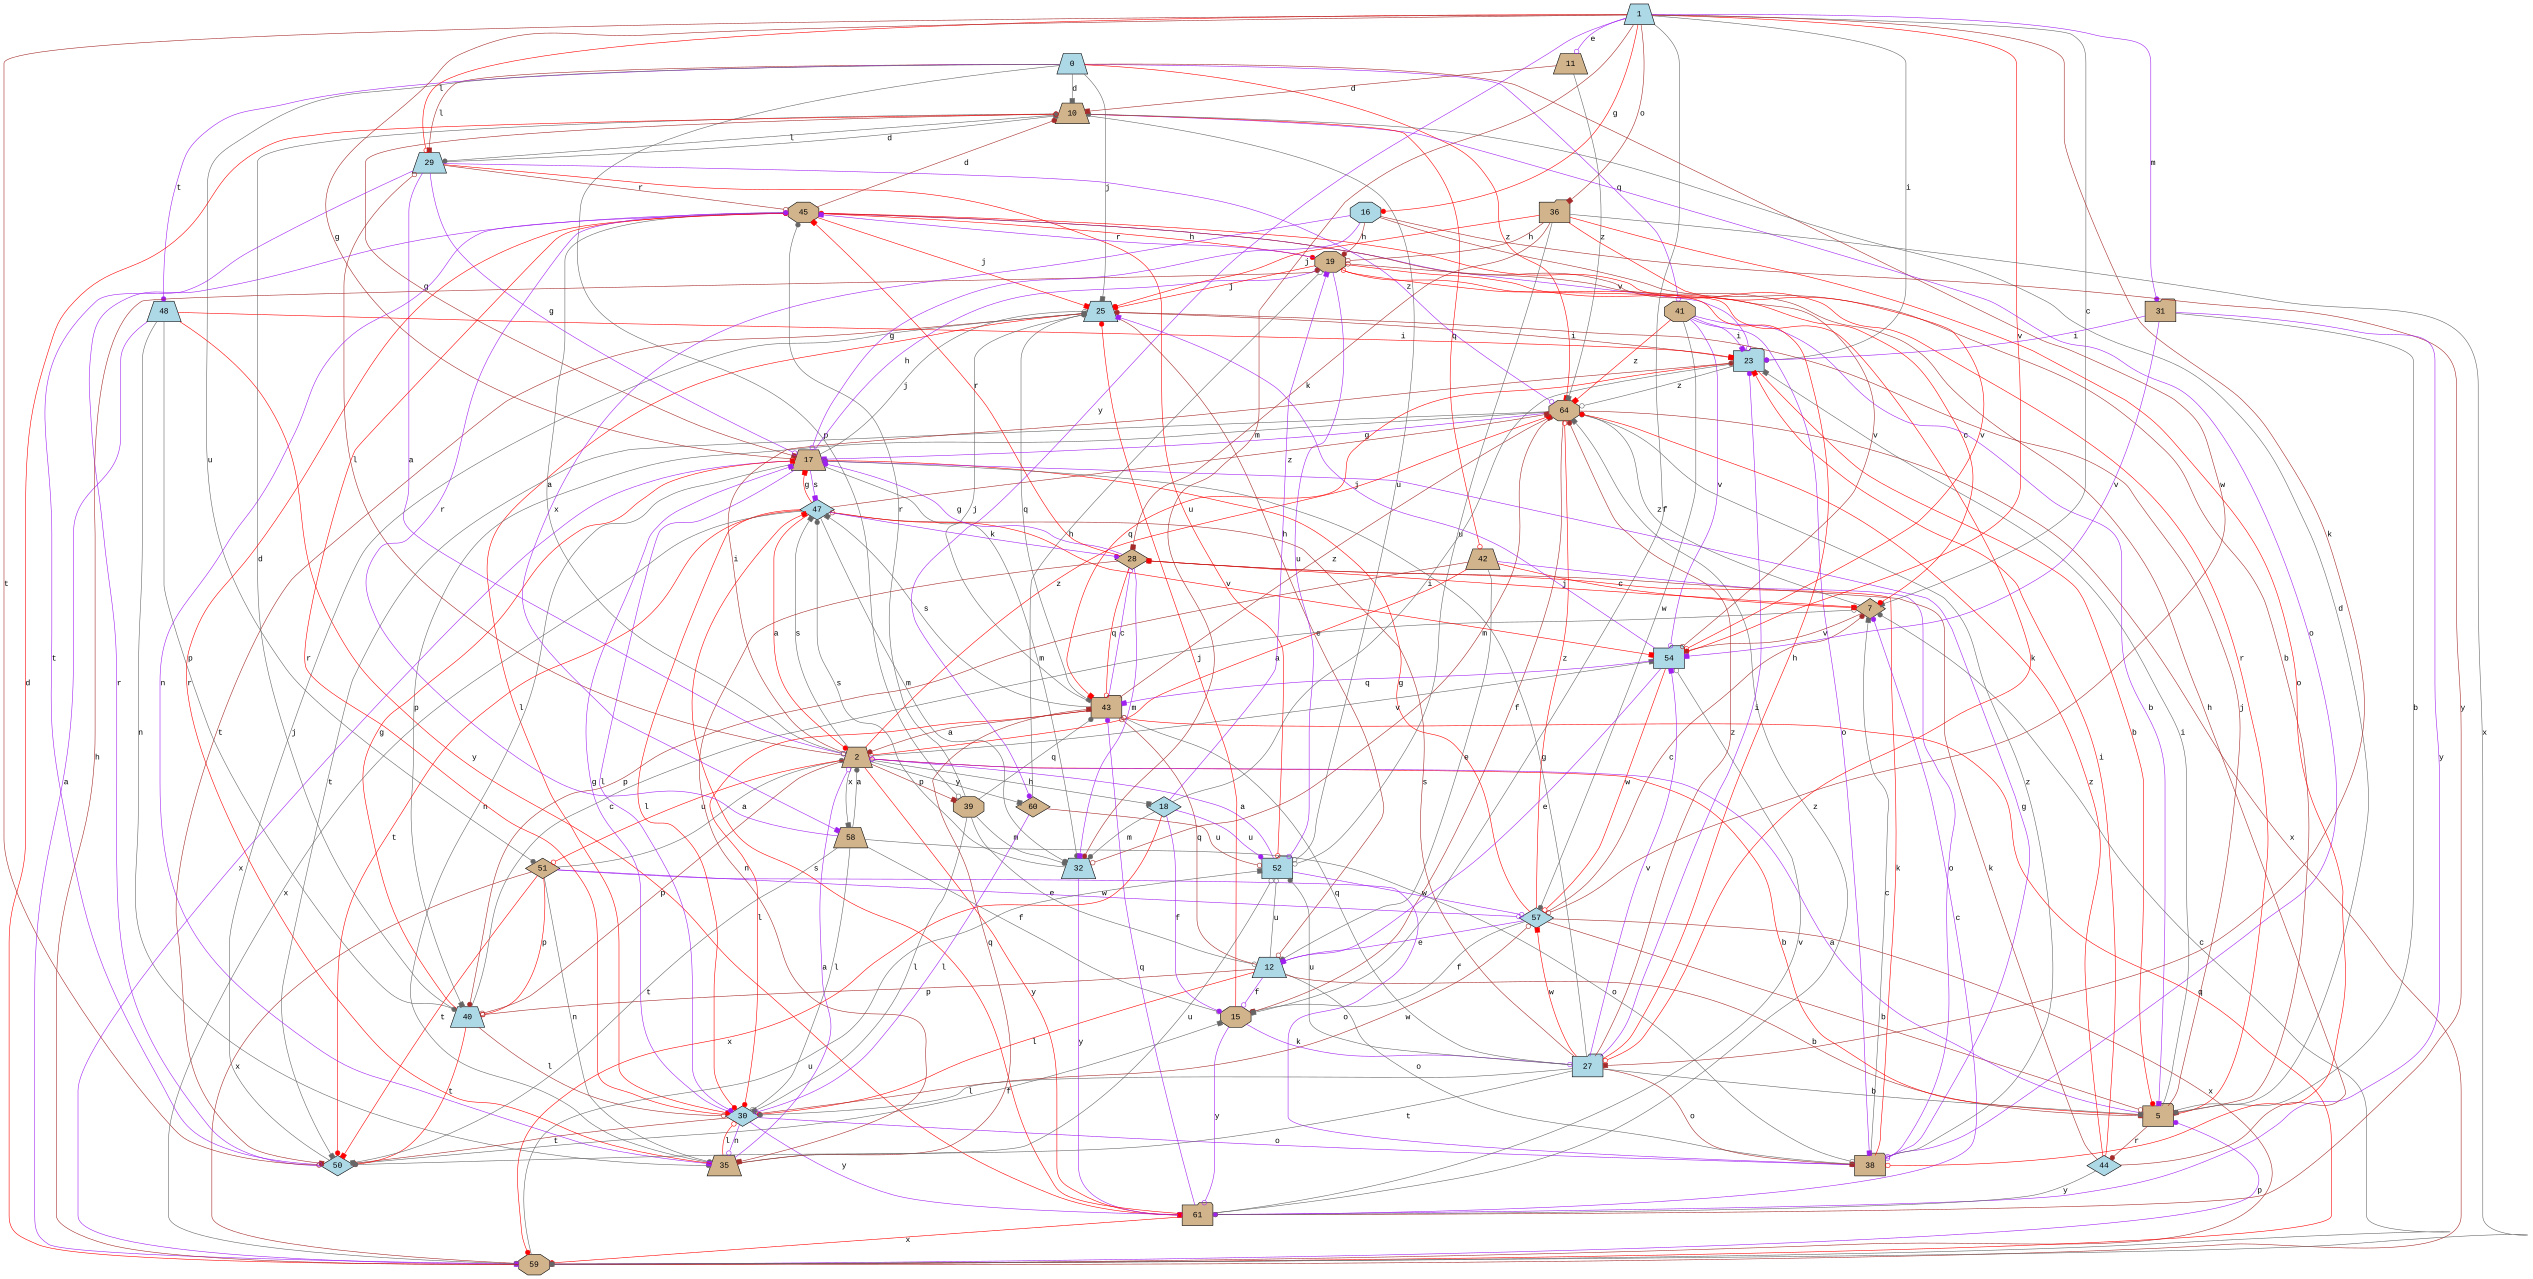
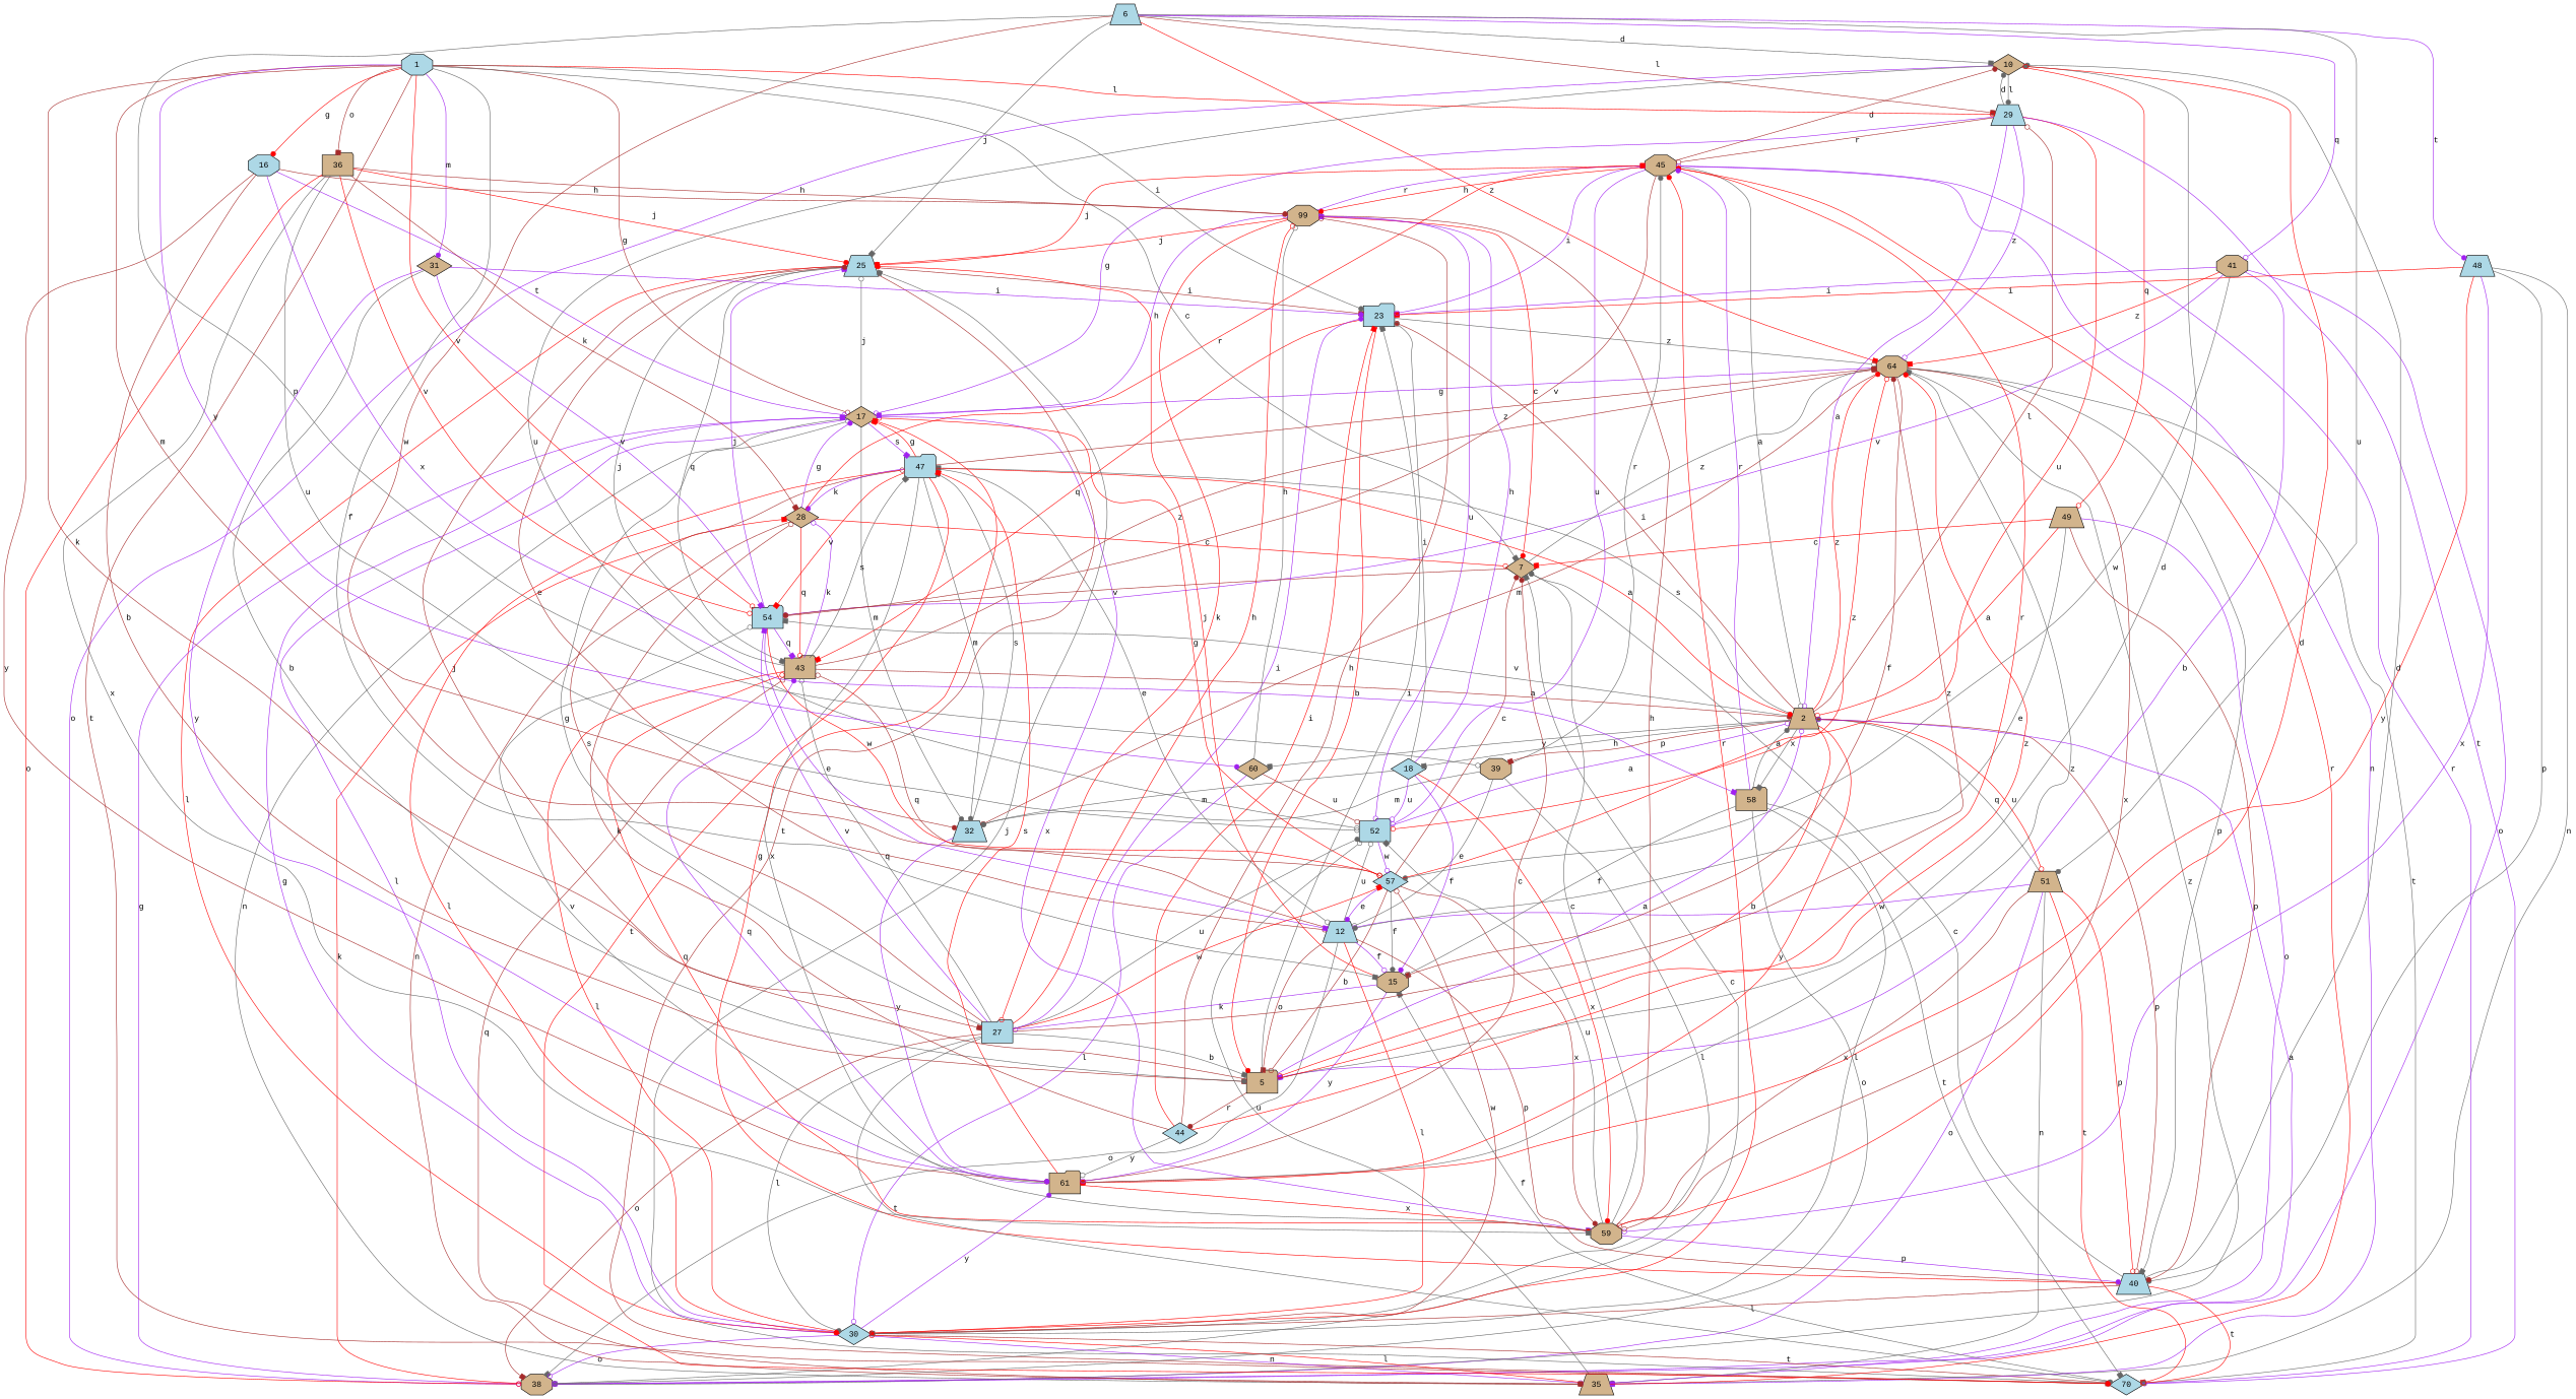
  strict digraph {
    fontname="Liberation Mono"
    node [fillcolor=tan fontname="Liberation Mono" shape=trapezium style=filled]
    edge [arrowhead=odot color=gray40 fontname="Liberation Mono"]
-   0 [fillcolor=lightblue]
-   10
+   0 [fillcolor=lightblue label=6]
+   10 [shape=diamond]
    25 [fillcolor=lightblue]
    29 [fillcolor=lightblue]
    39 [shape=octagon]
    41 [shape=octagon]
    48 [fillcolor=lightblue]
-   51 [shape=diamond]
+   51
    57 [fillcolor=lightblue shape=diamond]
    64 [shape=octagon]
-   17
-   38 [shape=folder]
-   42
+   17 [shape=diamond]
+   38 [shape=octagon]
+   42 [label=49]
    52 [fillcolor=lightblue shape=folder]
    23 [fillcolor=lightblue shape=folder]
-   50 [fillcolor=lightblue shape=diamond]
+   50 [fillcolor=lightblue shape=diamond label=70]
    12 [fillcolor=lightblue]
    30 [fillcolor=lightblue shape=diamond]
    43 [shape=folder]
    2
    45 [shape=octagon]
    32 [fillcolor=lightblue]
    54 [fillcolor=lightblue shape=folder]
    5 [shape=folder]
    40 [fillcolor=lightblue]
    61 [shape=folder]
    35
    59 [shape=octagon]
    7 [shape=diamond]
    15 [shape=octagon]
-   1 [fillcolor=lightblue]
-   11
+   1 [fillcolor=lightblue shape=octagon]
    16 [fillcolor=lightblue shape=octagon]
    27 [fillcolor=lightblue shape=folder]
-   31 [shape=folder]
+   31 [shape=diamond]
    36 [shape=folder]
    60 [shape=diamond]
-   58
-   19 [shape=octagon]
-   47 [fillcolor=lightblue shape=diamond]
+   58 [shape=folder]
+   19 [shape=octagon label=99]
+   47 [fillcolor=lightblue shape=folder]
    28 [shape=diamond]
    18 [fillcolor=lightblue shape=diamond]
    44 [fillcolor=lightblue shape=diamond]
    0 -> 10 [arrowhead=box label=d]
    0 -> 25 [arrowhead=box label=j]
    0 -> 29 [arrowhead=box color=brown label=l]
    0 -> 39 [label=p]
    0 -> 41 [color=purple label=q]
    0 -> 48 [arrowhead=dot color=purple label=t]
    0 -> 51 [arrowhead=dot label=u]
    0 -> 57 [color=brown label=w]
    0 -> 64 [arrowhead=box color=red label=z]
    10 -> 29 [arrowhead=dot label=l]
-   10 -> 17 [arrowhead=box color=brown label=g]
    10 -> 38 [color=purple label=o]
    10 -> 42 [color=red label=q]
    10 -> 52 [label=u]
    25 -> 23 [arrowhead=box color=brown label=i]
    25 -> 50 [arrowhead=box color=brown label=t]
    25 -> 12 [color=brown label=e]
    25 -> 30 [arrowhead=dot color=red label=l]
    25 -> 43 [arrowhead=box label=q]
-   29 -> 10 [arrowhead=box label=d]
+   29 -> 10 [arrowhead=dot label=d]
    29 -> 64 [color=purple label=z]
    29 -> 17 [color=purple label=g]
    29 -> 52 [color=red label=u]
    29 -> 50 [color=purple label=t]
    29 -> 2 [color=purple label=a]
    29 -> 45 [color=brown label=r]
    39 -> 12 [label=e]
    39 -> 30 [arrowhead=box label=l]
-   39 -> 43 [arrowhead=dot label=q]
    39 -> 45 [arrowhead=dot label=r]
    39 -> 32 [arrowhead=dot label=m]
    41 -> 57 [arrowhead=dot label=w]
    41 -> 64 [arrowhead=box color=red label=z]
    41 -> 38 [arrowhead=box color=purple label=o]
    41 -> 23 [arrowhead=box color=purple label=i]
    41 -> 54 [color=purple label=v]
    41 -> 5 [arrowhead=box color=purple label=b]
    48 -> 23 [arrowhead=box color=red label=i]
    48 -> 40 [arrowhead=dot label=p]
    48 -> 61 [arrowhead=dot color=red label=y]
    48 -> 35 [arrowhead=dot label=n]
-   48 -> 59 [color=purple label=a]
-   51 -> 57 [color=purple label=w]
+   48 -> 59 [color=purple label=x]
+   51 -> 12 [color=purple label=w]
    51 -> 38 [color=purple label=o]
    51 -> 50 [arrowhead=box color=red label=t]
-   51 -> 2 [arrowhead=dot label=a]
+   51 -> 2 [arrowhead=dot label=q]
    51 -> 40 [color=red label=p]
    51 -> 35 [arrowhead=dot label=n]
    51 -> 59 [color=brown label=x]
    57 -> 64 [color=red label=z]
    57 -> 17 [color=red label=g]
    57 -> 12 [arrowhead=dot color=purple label=e]
    57 -> 5 [color=brown label=b]
    57 -> 59 [arrowhead=dot color=brown label=x]
    57 -> 7 [arrowhead=dot color=brown label=c]
    57 -> 15 [arrowhead=dot label=f]
    64 -> 17 [arrowhead=box color=purple label=g]
    64 -> 50 [arrowhead=box label=t]
    64 -> 32 [color=brown label=m]
    64 -> 40 [arrowhead=box label=p]
    64 -> 59 [color=brown label=x]
    64 -> 15 [arrowhead=box color=brown label=f]
    17 -> 25 [label=j]
    17 -> 30 [arrowhead=dot color=purple label=l]
    17 -> 32 [arrowhead=dot label=m]
    17 -> 35 [arrowhead=dot label=n]
    17 -> 59 [arrowhead=box color=purple label=x]
    17 -> 19 [color=purple label=h]
    17 -> 47 [arrowhead=box color=purple label=s]
    38 -> 64 [label=z]
    38 -> 17 [arrowhead=box color=purple label=g]
    38 -> 7 [arrowhead=box label=c]
    38 -> 28 [arrowhead=box color=red label=k]
    42 -> 38 [color=purple label=o]
    42 -> 12 [arrowhead=dot label=e]
    42 -> 2 [color=red label=a]
    42 -> 40 [arrowhead=dot color=brown label=p]
    42 -> 7 [arrowhead=box color=red label=c]
    52 -> 57 [color=purple label=w]
    52 -> 2 [color=purple label=a]
    23 -> 64 [label=z]
    23 -> 43 [arrowhead=box color=red label=q]
    23 -> 5 [arrowhead=dot color=red label=b]
    50 -> 25 [arrowhead=box label=j]
    50 -> 45 [color=purple label=r]
    50 -> 15 [arrowhead=box label=f]
-   12 -> 38 [label=o]
+   12 -> 38 [arrowhead=box label=o]
    12 -> 52 [label=u]
    12 -> 30 [arrowhead=dot color=red label=l]
    12 -> 43 [color=brown label=q]
-   12 -> 5 [arrowhead=box color=brown label=b]
+   12 -> 5 [arrowhead=box color=brown label=o]
    12 -> 40 [color=brown label=p]
    12 -> 15 [color=purple label=f]
    30 -> 57 [color=brown label=w]
    30 -> 17 [arrowhead=box color=purple label=g]
    30 -> 38 [color=purple label=o]
    30 -> 50 [arrowhead=dot color=brown label=t]
    30 -> 45 [arrowhead=dot color=red label=r]
    30 -> 61 [arrowhead=dot color=purple label=y]
    30 -> 35 [color=purple label=n]
    43 -> 25 [arrowhead=dot label=j]
    43 -> 64 [arrowhead=box color=brown label=z]
    43 -> 30 [arrowhead=dot color=red label=l]
    43 -> 2 [arrowhead=dot color=brown label=a]
    43 -> 47 [arrowhead=box label=s]
-   43 -> 28 [color=purple label=c]
+   43 -> 28 [color=purple label=k]
    2 -> 29 [color=brown label=l]
    2 -> 39 [arrowhead=box color=brown label=p]
    2 -> 51 [color=red label=u]
    2 -> 64 [arrowhead=dot color=red label=z]
    2 -> 23 [arrowhead=dot color=brown label=i]
    2 -> 54 [arrowhead=box label=v]
    2 -> 5 [color=red label=b]
    2 -> 40 [color=brown label=p]
    2 -> 61 [arrowhead=box color=red label=y]
    2 -> 60 [arrowhead=box label=y]
    2 -> 58 [arrowhead=box label=x]
    2 -> 47 [arrowhead=box label=s]
    2 -> 18 [arrowhead=box label=h]
    45 -> 10 [arrowhead=dot color=brown label=d]
    45 -> 25 [arrowhead=box color=red label=j]
-   45 -> 23 [color=purple label=v]
+   45 -> 52 [color=purple label=u]
+   45 -> 23 [color=purple label=i]
    45 -> 2 [label=a]
    45 -> 54 [color=brown label=v]
    45 -> 35 [arrowhead=box color=purple label=n]
    45 -> 19 [arrowhead=dot color=red label=h]
    32 -> 61 [color=purple label=y]
    32 -> 47 [arrowhead=dot label=s]
    54 -> 25 [arrowhead=box color=purple label=j]
    54 -> 57 [color=red label=w]
    54 -> 12 [arrowhead=box color=purple label=e]
    54 -> 43 [arrowhead=box color=purple label=q]
    5 -> 10 [arrowhead=dot label=d]
    5 -> 25 [arrowhead=dot color=brown label=j]
    5 -> 23 [arrowhead=box label=i]
    5 -> 2 [color=purple label=a]
    5 -> 45 [arrowhead=dot color=red label=r]
    5 -> 44 [arrowhead=dot color=brown label=r]
    40 -> 10 [arrowhead=dot label=d]
    40 -> 17 [arrowhead=box color=red label=g]
    40 -> 50 [color=red label=t]
    40 -> 30 [color=brown label=l]
    40 -> 7 [label=c]
    61 -> 64 [arrowhead=box label=z]
    61 -> 43 [arrowhead=dot color=purple label=q]
    61 -> 54 [label=v]
    61 -> 59 [arrowhead=dot color=red label=x]
-   61 -> 7 [arrowhead=dot color=purple label=c]
+   61 -> 7 [arrowhead=dot color=brown label=c]
    61 -> 47 [arrowhead=box color=red label=s]
    35 -> 52 [label=u]
    35 -> 30 [color=red label=l]
-   35 -> 43 [arrowhead=box color=brown label=q]
+   35 -> 43 [color=brown label=q]
    35 -> 2 [color=purple label=a]
    35 -> 45 [arrowhead=dot color=red label=r]
    59 -> 10 [color=red label=d]
    59 -> 52 [arrowhead=box label=u]
    59 -> 43 [color=red label=q]
-   59 -> 5 [arrowhead=dot color=purple label=p]
+   59 -> 40 [arrowhead=dot color=purple label=p]
    59 -> 7 [arrowhead=dot label=c]
    59 -> 19 [arrowhead=dot color=brown label=h]
    7 -> 64 [arrowhead=dot label=z]
    7 -> 54 [arrowhead=dot color=brown label=v]
    15 -> 25 [arrowhead=dot color=red label=j]
    15 -> 61 [color=purple label=y]
    15 -> 27 [color=purple label=k]
    1 -> 29 [color=red label=l]
    1 -> 17 [color=brown label=g]
    1 -> 23 [arrowhead=dot label=i]
    1 -> 50 [color=brown label=t]
    1 -> 32 [arrowhead=dot color=brown label=m]
    1 -> 54 [color=red label=v]
    1 -> 7 [arrowhead=box label=c]
    1 -> 15 [arrowhead=box label=f]
-   1 -> 11 [color=purple label=e]
    1 -> 16 [arrowhead=dot color=red label=g]
    1 -> 27 [arrowhead=box color=brown label=k]
    1 -> 31 [arrowhead=dot color=purple label=m]
    1 -> 36 [arrowhead=box color=brown label=o]
    1 -> 60 [arrowhead=dot color=purple label=y]
-   11 -> 10 [arrowhead=box color=brown label=d]
-   11 -> 64 [arrowhead=box label=z]
-   16 -> 17 [color=purple label=g]
+   16 -> 17 [color=purple label=t]
    16 -> 5 [arrowhead=box color=brown label=b]
    16 -> 61 [color=brown label=y]
    16 -> 58 [arrowhead=box color=purple label=x]
    16 -> 19 [arrowhead=dot color=brown label=h]
    27 -> 57 [arrowhead=box color=red label=w]
    27 -> 64 [arrowhead=dot color=brown label=z]
    27 -> 17 [label=g]
    27 -> 38 [arrowhead=box color=brown label=o]
    27 -> 52 [arrowhead=dot label=u]
    27 -> 23 [arrowhead=dot color=purple label=i]
    27 -> 50 [arrowhead=dot label=t]
    27 -> 30 [arrowhead=dot label=l]
    27 -> 43 [label=q]
    27 -> 54 [arrowhead=box color=purple label=v]
    27 -> 5 [arrowhead=box label=b]
    27 -> 19 [color=red label=h]
    27 -> 47 [color=brown label=s]
    31 -> 23 [arrowhead=dot color=purple label=i]
    31 -> 54 [arrowhead=box color=purple label=v]
    31 -> 5 [arrowhead=dot label=b]
    31 -> 61 [arrowhead=dot color=purple label=y]
    36 -> 25 [arrowhead=dot color=red label=j]
    36 -> 38 [color=red label=o]
    36 -> 52 [label=u]
    36 -> 54 [color=red label=v]
    36 -> 59 [arrowhead=box label=x]
    36 -> 19 [color=brown label=h]
    36 -> 28 [arrowhead=box color=brown label=k]
    60 -> 52 [color=brown label=u]
    60 -> 30 [color=purple label=l]
    60 -> 19 [label=h]
    58 -> 38 [label=o]
    58 -> 50 [arrowhead=box label=t]
    58 -> 30 [label=l]
    58 -> 2 [arrowhead=dot label=a]
    58 -> 45 [arrowhead=dot color=purple label=r]
    58 -> 15 [label=f]
    19 -> 25 [arrowhead=dot color=red label=j]
    19 -> 52 [color=purple label=u]
    19 -> 45 [arrowhead=box color=purple label=r]
    19 -> 7 [arrowhead=dot color=red label=c]
    19 -> 27 [color=red label=k]
    47 -> 64 [arrowhead=box color=brown label=z]
    47 -> 17 [arrowhead=box color=red label=g]
    47 -> 50 [arrowhead=dot color=red label=t]
+   47 -> 12 [label=e]
    47 -> 30 [arrowhead=dot color=red label=l]
    47 -> 2 [arrowhead=dot color=red label=a]
    47 -> 32 [arrowhead=dot label=m]
    47 -> 54 [arrowhead=box color=red label=v]
    47 -> 59 [label=x]
    47 -> 28 [arrowhead=dot color=purple label=k]
    28 -> 17 [arrowhead=dot color=purple label=g]
    28 -> 43 [color=red label=q]
    28 -> 45 [arrowhead=box color=red label=r]
-   28 -> 32 [arrowhead=box color=purple label=m]
    28 -> 35 [arrowhead=box color=brown label=n]
-   28 -> 7 [color=red label=j]
-   18 -> 52 [arrowhead=dot color=purple label=u]
+   28 -> 7 [color=red label=c]
+   18 -> 52 [color=purple label=u]
    18 -> 23 [label=i]
    18 -> 32 [arrowhead=dot label=m]
    18 -> 59 [arrowhead=dot color=red label=x]
    18 -> 15 [arrowhead=dot color=purple label=f]
    18 -> 19 [arrowhead=box color=purple label=h]
    44 -> 64 [arrowhead=dot color=red label=z]
    44 -> 23 [arrowhead=box color=red label=i]
    44 -> 61 [label=y]
    44 -> 19 [color=brown label=h]
    44 -> 28 [color=brown label=k]
  }
